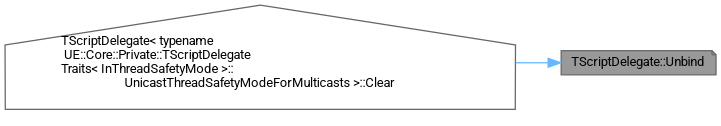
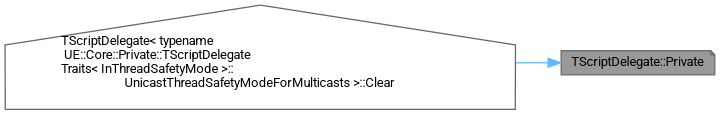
  digraph {
    rankdir=RL
    fontname=Roboto
    node [fontname=Roboto fontsize=10 style=filled]
-   n1 [color=gray40 fillcolor=grey60 fontcolor=black height=0.2 label="TScriptDelegate::Unbind" shape=note width=0.4]
+   n1 [color=gray40 fillcolor=grey60 fontcolor=black height=0.2 label="TScriptDelegate::Private" shape=note width=0.4]
    n2 [color=grey40 fillcolor=white height=0.2 label="TScriptDelegate\< typename\l UE::Core::Private::TScriptDelegate\lTraits\< InThreadSafetyMode \>::\lUnicastThreadSafetyModeForMulticasts \>::Clear" shape=house width=0.4]
    n1 -> n2 [color=steelblue1 dir=back fontname=Roboto fontsize=10 labelfontname=Helvetica labelfontsize=10 style=solid]
  }
